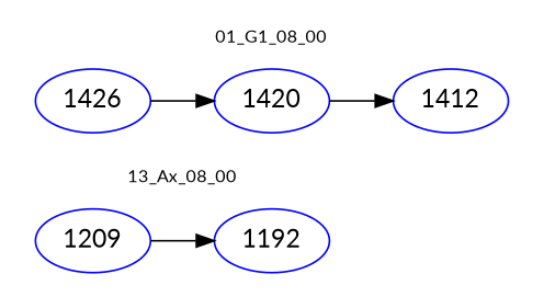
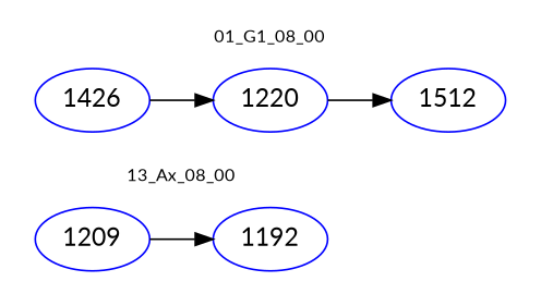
  digraph {
    fontname=Lato
    rankdir=LR
    node [color=blue fontname=Lato]
    edge [color=black fontname=Lato]
    n1 [label=1209]
    n2 [label=1192]
-   n3 [label=1420]
-   n4 [label=1412]
+   n3 [label=1220]
+   n4 [label=1512]
    n5 [label=1426]
    subgraph cluster_1 {
      color=white
      fontsize=10
      label="13_Ax_08_00"
      n1
      n2
    }
    subgraph cluster_2 {
      color=white
      fontsize=10
      label="01_G1_08_00"
      n3
      n4
      n5
    }
    n1 -> n2
    n3 -> n4
    n5 -> n3
  }
